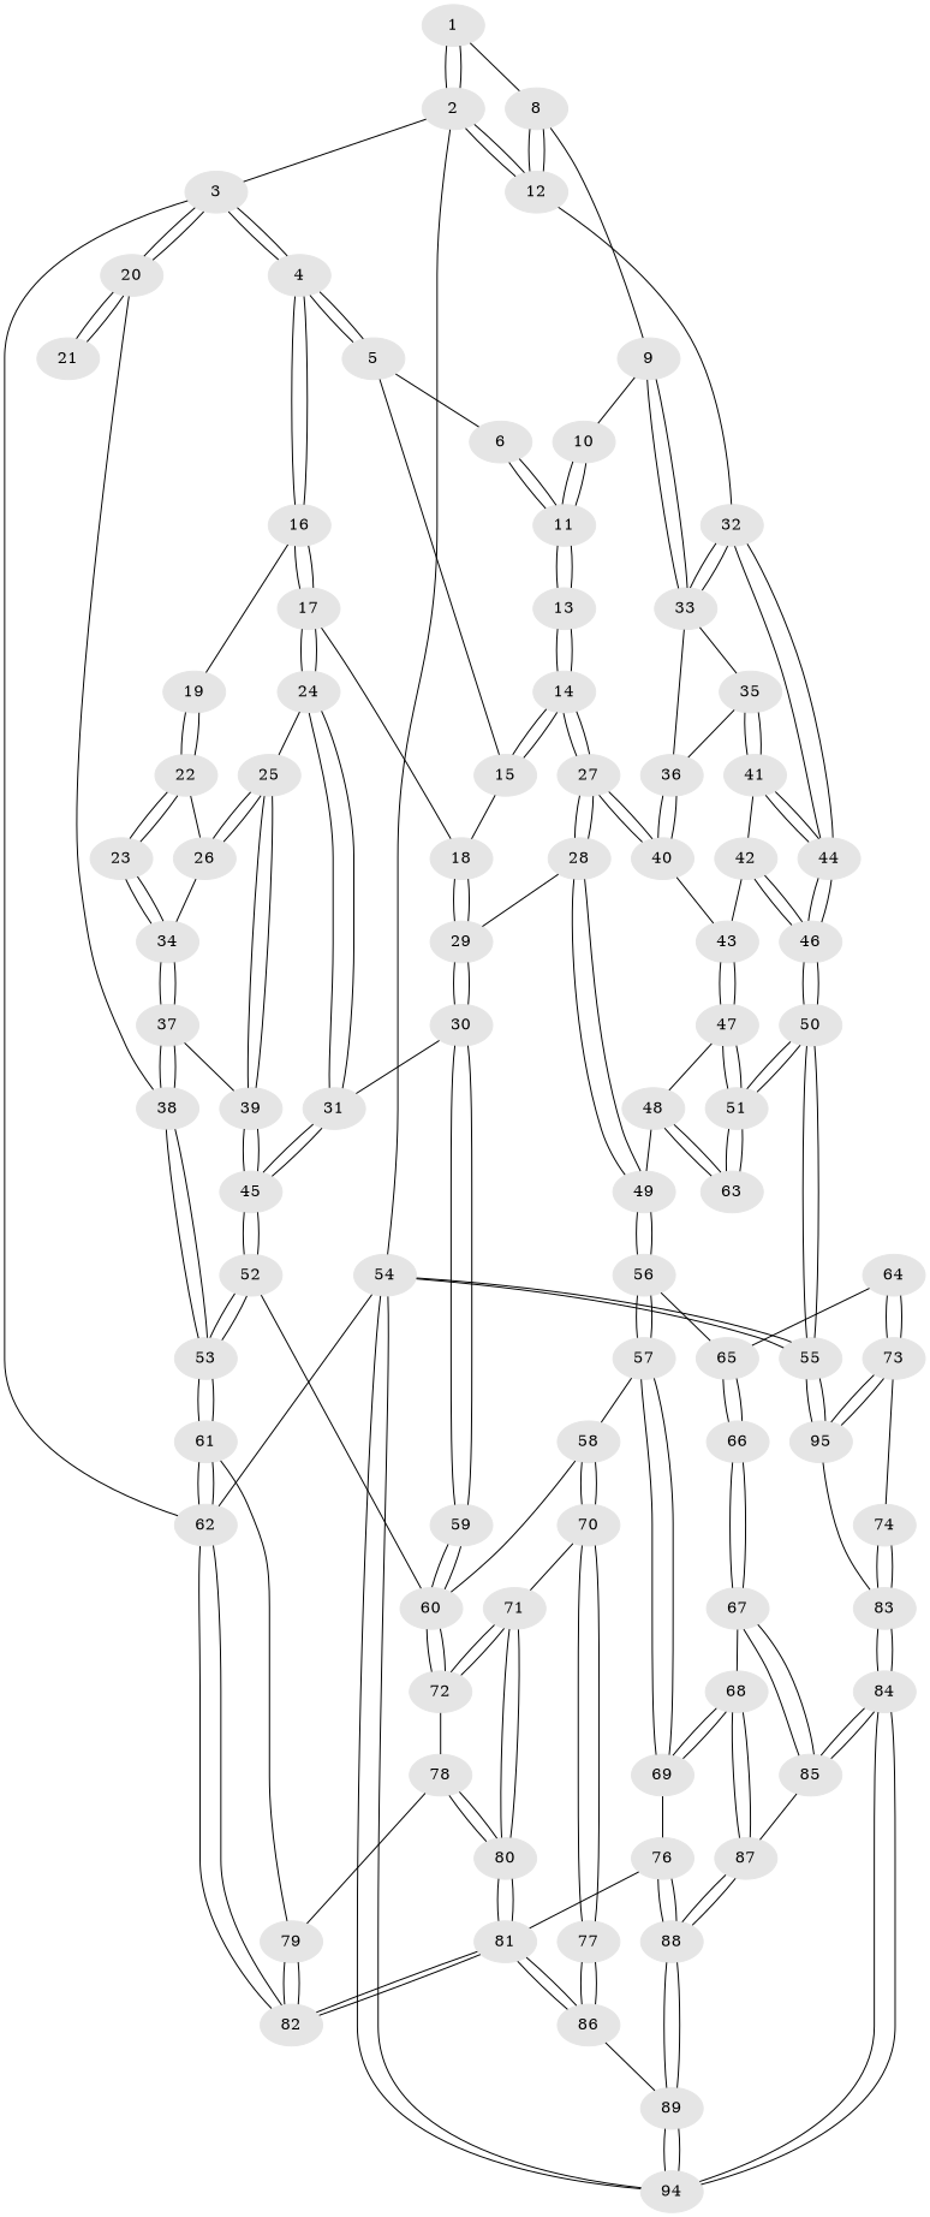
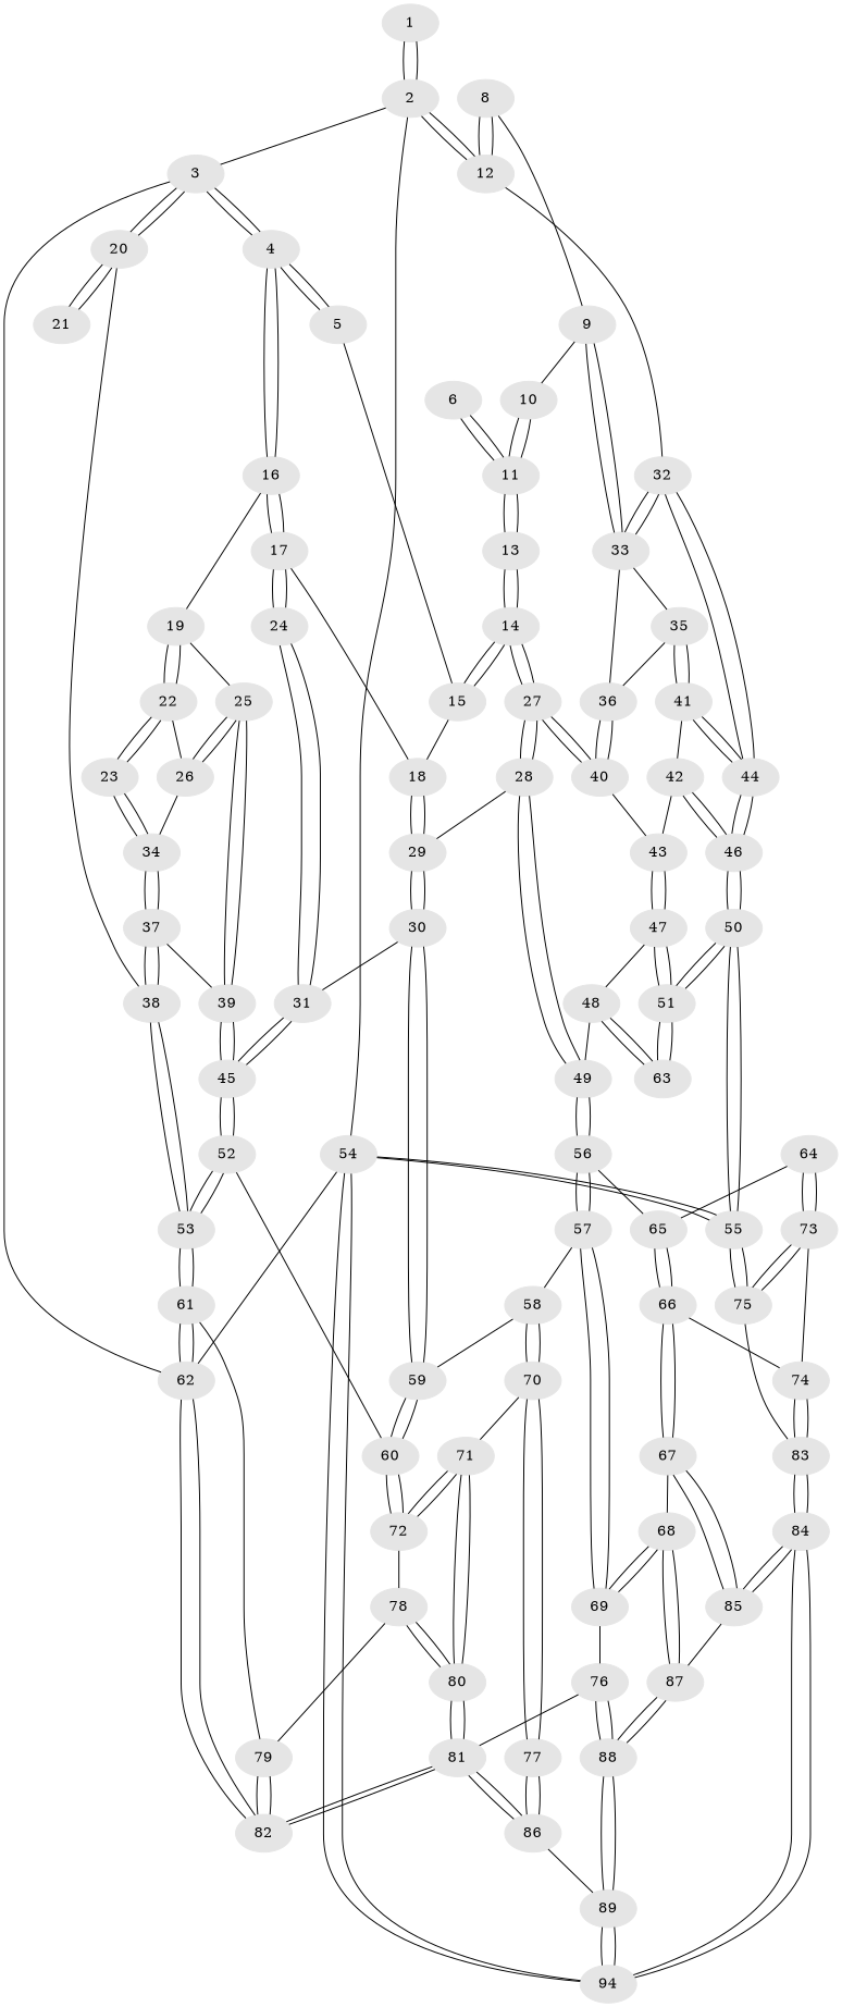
  graph {
    node [color=gray90 style=filled]
    1
    2
    8
    3
    12
    54
    9
    4
    20
    62
    32
    55
    n13 [label=94]
    5
    16
    21
    38
    82
    6
    15
    17
    19
    11
    18
    13
    10
    33
    36
    35
    14
    44
    27
    40
    28
    29
    24
    22
    25
    31
    30
    23
    26
    53
    34
    37
    39
    45
    49
    43
    56
    59
    60
    52
    46
    41
    42
    61
    47
    50
    48
    51
    63
    57
    65
-   75 [label=95]
+   75
    72
    79
    83
    58
    69
    66
    70
    76
    71
    77
    78
    64
    73
    74
    67
    68
    85
    87
    88
    81
    80
    86
    84
    89
    1 -- 2
    1 -- 2
-   1 -- 8
    2 -- 3
    2 -- 12
    2 -- 12
    2 -- 54
    8 -- 12
    8 -- 12
    8 -- 9
    3 -- 4
    3 -- 4
    3 -- 20
    3 -- 20
    3 -- 62
    12 -- 32
    54 -- 62
    54 -- 55
    54 -- 55
    54 -- n13
    54 -- n13
    9 -- 10
    9 -- 33
    9 -- 33
    4 -- 5
    4 -- 5
    4 -- 16
    4 -- 16
    20 -- 21
    20 -- 21
    20 -- 38
    62 -- 82
    62 -- 82
    32 -- 33
    32 -- 33
    32 -- 44
    32 -- 44
    55 -- 75
    55 -- 75
-   5 -- 6
    5 -- 15
    16 -- 17
    16 -- 17
    16 -- 19
    38 -- 53
    38 -- 53
    6 -- 11
    6 -- 11
    15 -- 18
    17 -- 18
    17 -- 24
    17 -- 24
    19 -- 22
    19 -- 22
    11 -- 13
    11 -- 13
    18 -- 29
    18 -- 29
    13 -- 14
    13 -- 14
    10 -- 11
    10 -- 11
    33 -- 36
    33 -- 35
    36 -- 40
    36 -- 40
    35 -- 36
    35 -- 41
    35 -- 41
    14 -- 15
    14 -- 15
    14 -- 27
    14 -- 27
    44 -- 46
    44 -- 46
    27 -- 40
    27 -- 40
    27 -- 28
    27 -- 28
    40 -- 43
    28 -- 29
    28 -- 49
    28 -- 49
    29 -- 30
    29 -- 30
-   24 -- 25
+   19 -- 25
    24 -- 31
    24 -- 31
    22 -- 23
    22 -- 23
    22 -- 26
    25 -- 26
    25 -- 26
    25 -- 39
    25 -- 39
    31 -- 45
    31 -- 45
    30 -- 31
    30 -- 59
    30 -- 59
    23 -- 34
    23 -- 34
    26 -- 34
    53 -- 61
    53 -- 61
    34 -- 37
    34 -- 37
    37 -- 38
    37 -- 38
    37 -- 39
    39 -- 45
    39 -- 45
    45 -- 52
    45 -- 52
    49 -- 56
    49 -- 56
    43 -- 47
    43 -- 47
    56 -- 57
    56 -- 57
    56 -- 65
    59 -- 60
    59 -- 60
    60 -- 72
    60 -- 72
    52 -- 53
    52 -- 53
    52 -- 60
    46 -- 50
    46 -- 50
    41 -- 44
    41 -- 44
    41 -- 42
    42 -- 43
    42 -- 46
    42 -- 46
    61 -- 62
    61 -- 62
    61 -- 79
    47 -- 48
    47 -- 51
    47 -- 51
    50 -- 55
    50 -- 55
    50 -- 51
    50 -- 51
    48 -- 49
    48 -- 63
    48 -- 63
    51 -- 63
    51 -- 63
    57 -- 58
    57 -- 69
    57 -- 69
    65 -- 66
    65 -- 66
    75 -- 83
    72 -- 78
    79 -- 82
    79 -- 82
    83 -- 84
    83 -- 84
-   58 -- 60
+   58 -- 59
    58 -- 70
    58 -- 70
    69 -- 76
+   66 -- 74
    66 -- 67
    66 -- 67
    70 -- 71
    70 -- 77
    70 -- 77
    76 -- 88
    76 -- 88
    76 -- 81
    71 -- 72
    71 -- 72
    71 -- 80
    71 -- 80
    77 -- 86
    77 -- 86
    78 -- 79
    78 -- 80
    78 -- 80
    64 -- 65
    64 -- 73
    64 -- 73
    73 -- 75
    73 -- 75
    73 -- 74
    74 -- 83
    74 -- 83
    67 -- 68
    67 -- 85
    67 -- 85
    68 -- 69
    68 -- 69
    68 -- 87
    68 -- 87
    85 -- 87
    87 -- 88
    87 -- 88
    88 -- 89
    88 -- 89
    81 -- 82
    81 -- 82
    81 -- 86
    81 -- 86
    80 -- 81
    80 -- 81
    86 -- 89
    84 -- n13
    84 -- n13
    84 -- 85
    84 -- 85
    89 -- n13
    89 -- n13
  }
